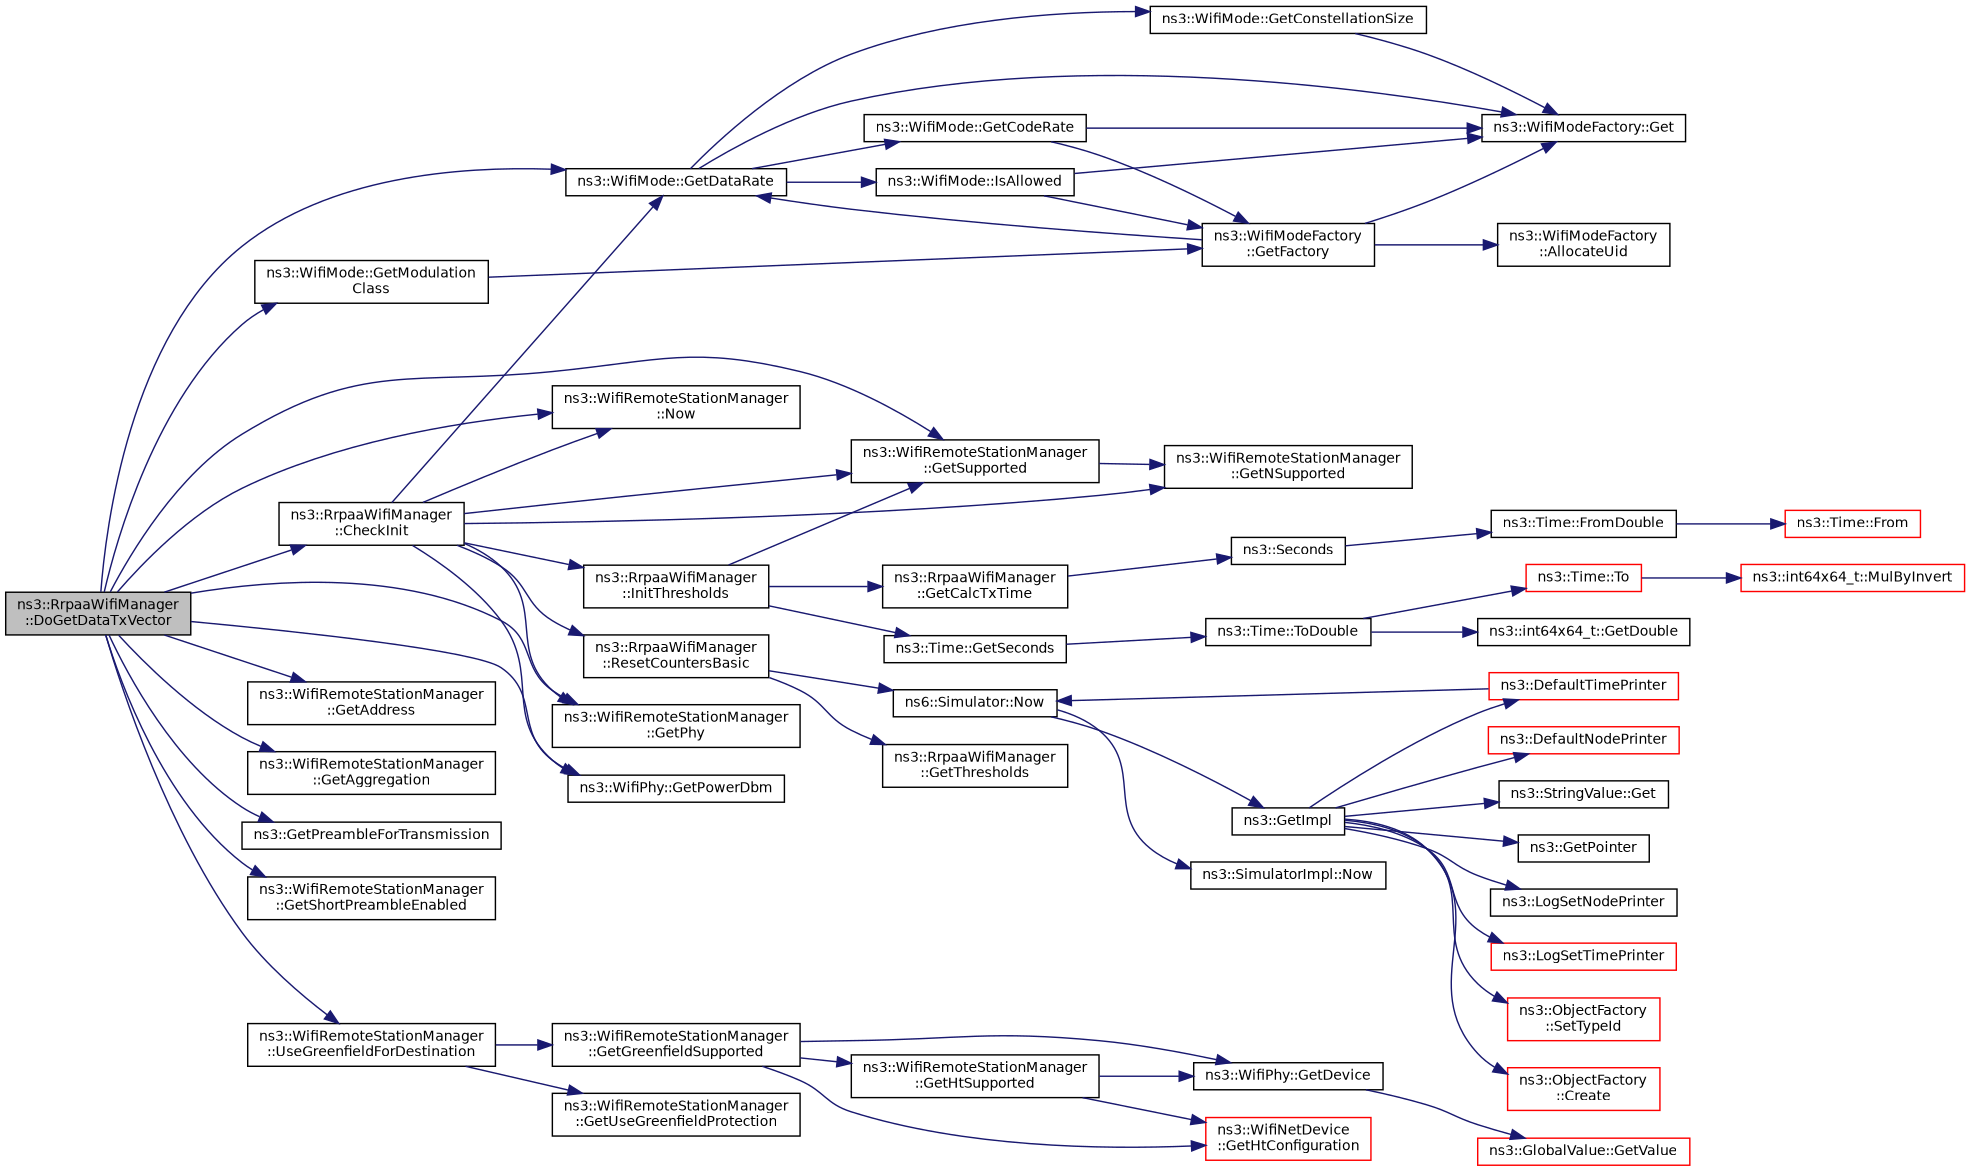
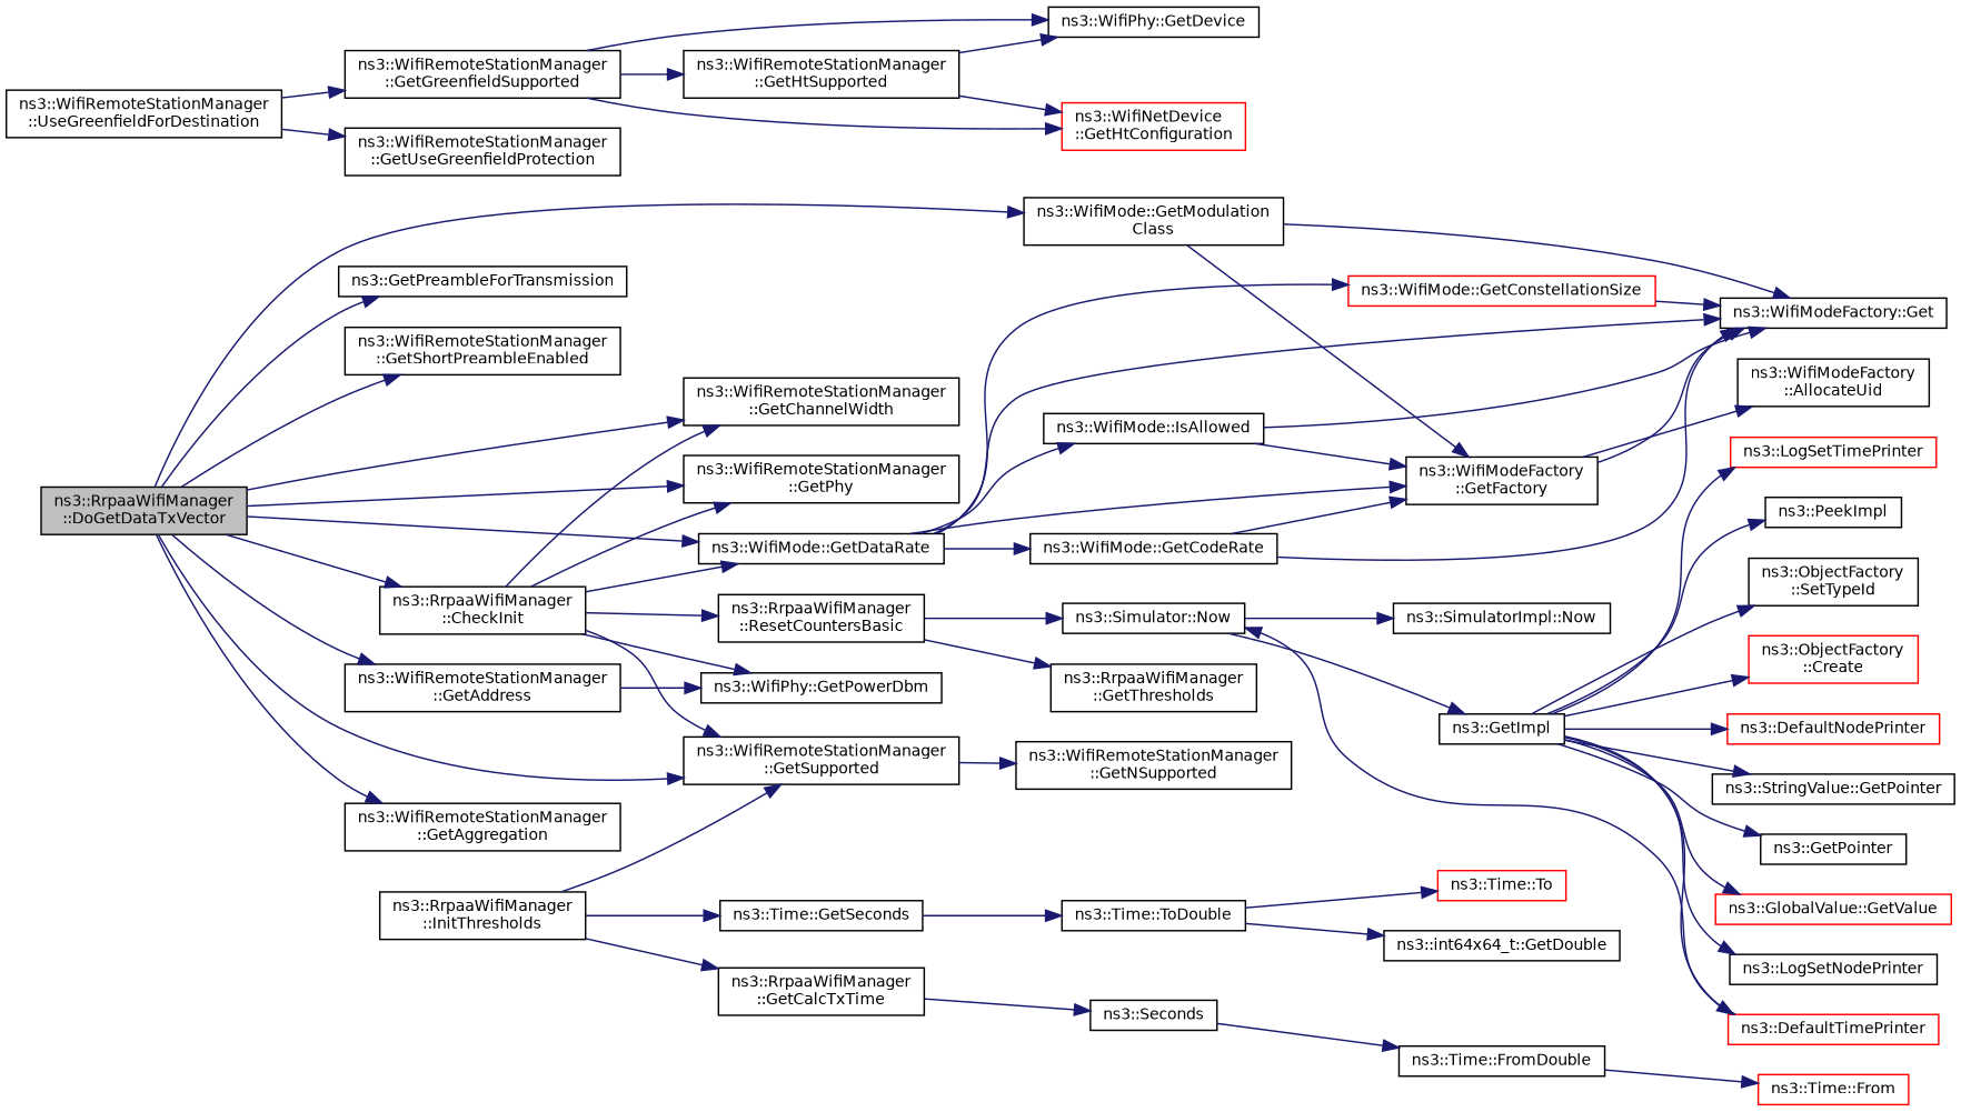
  digraph {
    rankdir=LR
    node [color=black fillcolor=white fontname=Helvetica fontsize=10 shape=record style=filled]
    edge [color=midnightblue fontname=Helvetica fontsize=10 labelfontname=Helvetica labelfontsize=10 style=solid]
    n1 [fillcolor=grey75 fontcolor=black height=0.2 label="ns3::RrpaaWifiManager\l::DoGetDataTxVector" width=0.4]
    n2 [height=0.2 label="ns3::RrpaaWifiManager\l::CheckInit" width=0.4]
-   n3 [height=0.2 label="ns3::WifiRemoteStationManager\l::Now" width=0.4]
+   n3 [height=0.2 label="ns3::WifiRemoteStationManager\l::GetChannelWidth" width=0.4]
    n4 [height=0.2 label="ns3::WifiMode::GetDataRate" width=0.4]
    n5 [height=0.2 label="ns3::WifiRemoteStationManager\l::GetPhy" width=0.4]
    n6 [height=0.2 label="ns3::WifiPhy::GetPowerDbm" width=0.4]
    n7 [height=0.2 label="ns3::WifiRemoteStationManager\l::GetSupported" width=0.4]
    n8 [height=0.2 label="ns3::WifiRemoteStationManager\l::GetAddress" width=0.4]
    n9 [height=0.2 label="ns3::WifiRemoteStationManager\l::GetAggregation" width=0.4]
    n10 [height=0.2 label="ns3::WifiMode::GetModulation\lClass" width=0.4]
    n11 [height=0.2 label="ns3::GetPreambleForTransmission" width=0.4]
    n12 [height=0.2 label="ns3::WifiRemoteStationManager\l::GetShortPreambleEnabled" width=0.4]
    n13 [height=0.2 label="ns3::WifiRemoteStationManager\l::UseGreenfieldForDestination" width=0.4]
    n14 [height=0.2 label="ns3::WifiRemoteStationManager\l::GetNSupported" width=0.4]
    n15 [height=0.2 label="ns3::RrpaaWifiManager\l::InitThresholds" width=0.4]
    n16 [height=0.2 label="ns3::RrpaaWifiManager\l::ResetCountersBasic" width=0.4]
    n17 [height=0.2 label="ns3::WifiModeFactory::Get" width=0.4]
    n18 [height=0.2 label="ns3::WifiMode::GetCodeRate" width=0.4]
    n19 [height=0.2 label="ns3::WifiModeFactory\l::GetFactory" width=0.4]
-   n20 [height=0.2 label="ns3::WifiMode::GetConstellationSize" width=0.4]
+   n20 [color=red height=0.2 label="ns3::WifiMode::GetConstellationSize" width=0.4]
    n21 [height=0.2 label="ns3::WifiMode::IsAllowed" width=0.4]
    n22 [height=0.2 label="ns3::WifiRemoteStationManager\l::GetGreenfieldSupported" width=0.4]
    n23 [height=0.2 label="ns3::WifiRemoteStationManager\l::GetUseGreenfieldProtection" width=0.4]
    n24 [height=0.2 label="ns3::RrpaaWifiManager\l::GetCalcTxTime" width=0.4]
    n25 [height=0.2 label="ns3::Time::GetSeconds" width=0.4]
    n26 [height=0.2 label="ns3::RrpaaWifiManager\l::GetThresholds" width=0.4]
-   n27 [height=0.2 label="ns6::Simulator::Now" width=0.4]
+   n27 [height=0.2 label="ns3::Simulator::Now" width=0.4]
    n28 [height=0.2 label="ns3::WifiModeFactory\l::AllocateUid" width=0.4]
    n29 [height=0.2 label="ns3::Seconds" width=0.4]
    n30 [height=0.2 label="ns3::Time::ToDouble" width=0.4]
    n31 [height=0.2 label="ns3::Time::FromDouble" width=0.4]
    n32 [color=red height=0.2 label="ns3::Time::From" width=0.4]
    n33 [height=0.2 label="ns3::int64x64_t::GetDouble" width=0.4]
    n34 [color=red height=0.2 label="ns3::Time::To" width=0.4]
-   n35 [color=red height=0.2 label="ns3::int64x64_t::MulByInvert" width=0.4]
    n36 [height=0.2 label="ns3::GetImpl" width=0.4]
    n37 [height=0.2 label="ns3::SimulatorImpl::Now" width=0.4]
    n38 [color=red height=0.2 label="ns3::ObjectFactory\l::Create" width=0.4]
    n39 [color=red height=0.2 label="ns3::DefaultNodePrinter" width=0.4]
    n40 [color=red height=0.2 label="ns3::DefaultTimePrinter" width=0.4]
-   n41 [height=0.2 label="ns3::StringValue::Get" width=0.4]
+   n41 [height=0.2 label="ns3::StringValue::GetPointer" width=0.4]
    n42 [height=0.2 label="ns3::GetPointer" width=0.4]
    n43 [color=red height=0.2 label="ns3::GlobalValue::GetValue" width=0.4]
    n44 [height=0.2 label="ns3::LogSetNodePrinter" width=0.4]
    n45 [color=red height=0.2 label="ns3::LogSetTimePrinter" width=0.4]
-   n47 [color=red height=0.2 label="ns3::ObjectFactory\l::SetTypeId" width=0.4]
+   n46 [height=0.2 label="ns3::PeekImpl" width=0.4]
+   n47 [height=0.2 label="ns3::ObjectFactory\l::SetTypeId" width=0.4]
    n48 [height=0.2 label="ns3::WifiPhy::GetDevice" width=0.4]
    n49 [color=red height=0.2 label="ns3::WifiNetDevice\l::GetHtConfiguration" width=0.4]
    n50 [height=0.2 label="ns3::WifiRemoteStationManager\l::GetHtSupported" width=0.4]
    n1 -> n2
    n1 -> n3
    n1 -> n4
    n1 -> n5
-   n1 -> n6
+   n8 -> n6
    n1 -> n7
    n1 -> n8
    n1 -> n9
    n1 -> n10
    n1 -> n11
    n1 -> n12
-   n1 -> n13
    n2 -> n3
    n2 -> n4
    n2 -> n5
    n2 -> n6
    n2 -> n7
-   n2 -> n14
-   n2 -> n15
    n2 -> n16
    n4 -> n17
    n4 -> n18
-   n19 -> n4
+   n4 -> n19
    n4 -> n20
    n4 -> n21
    n7 -> n14
+   n10 -> n17
    n10 -> n19
    n13 -> n22
    n13 -> n23
    n15 -> n7
    n15 -> n24
    n15 -> n25
    n16 -> n26
    n16 -> n27
    n18 -> n17
    n18 -> n19
    n19 -> n17
    n19 -> n28
    n20 -> n17
    n21 -> n17
    n21 -> n19
    n22 -> n48
    n22 -> n49
    n22 -> n50
    n24 -> n29
    n25 -> n30
    n27 -> n36
    n27 -> n37
    n29 -> n31
    n30 -> n33
    n30 -> n34
    n31 -> n32
-   n34 -> n35
    n36 -> n38
    n36 -> n39
    n36 -> n40
    n36 -> n41
    n36 -> n42
-   n48 -> n43
+   n36 -> n43
    n36 -> n44
    n36 -> n45
+   n36 -> n46
    n36 -> n47
    n40 -> n27
    n50 -> n48
    n50 -> n49
  }
